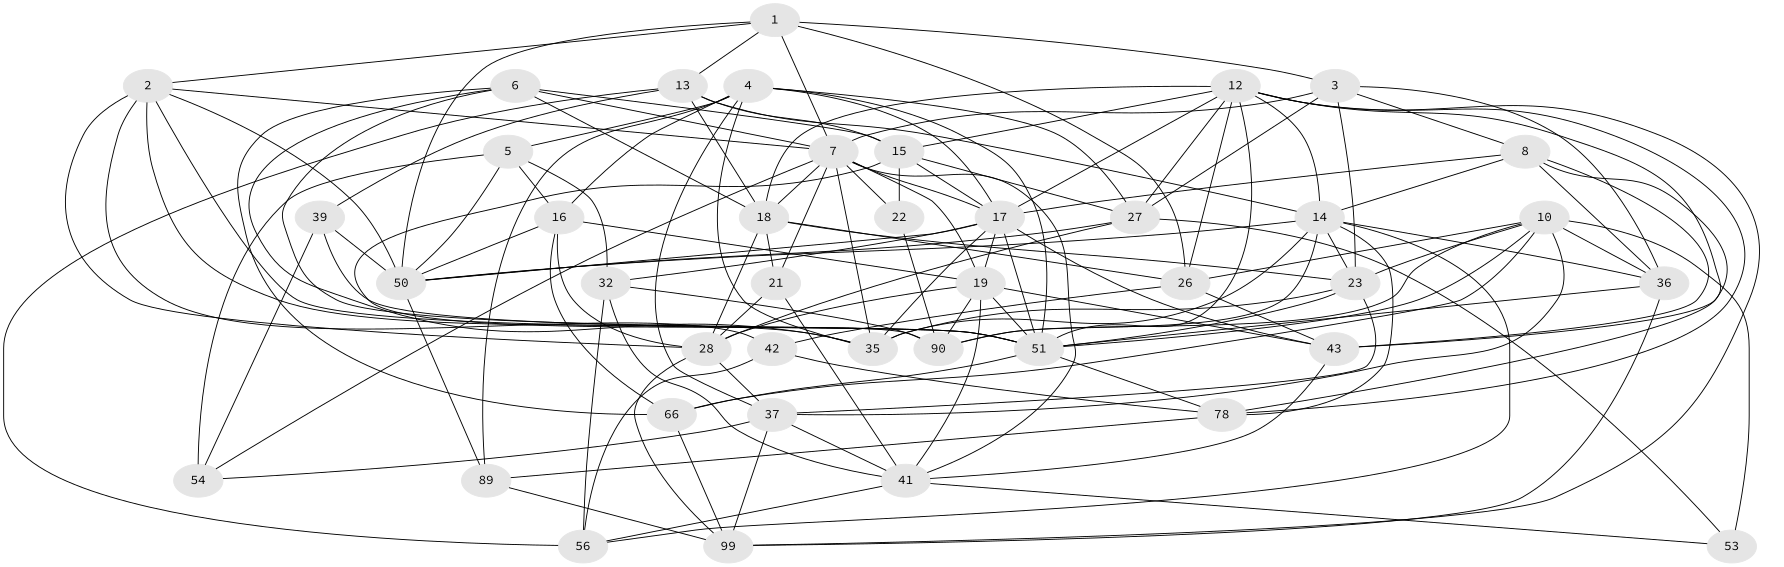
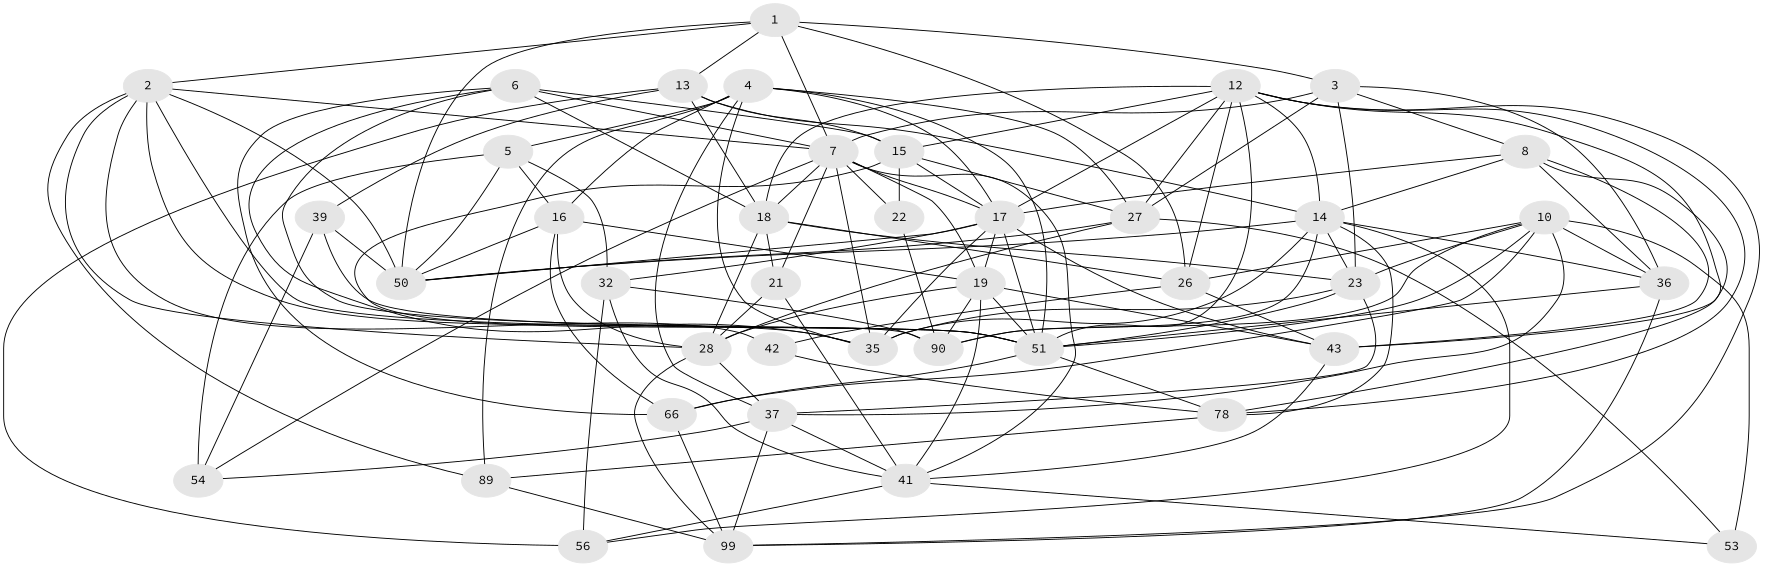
  graph {
    fontname="Source Code Pro"
    node [color=gray90 fontname="Source Code Pro" style=filled]
    edge [fontname="Source Code Pro"]
    1 [super="+102"]
    2 [super="+59+76"]
    3 [super="+79"]
    7 [super="+81+52+84"]
    13 [super="+33"]
    26 [super="+100"]
    50 [super="+67"]
    28 [super="+80+96"]
    35 [super="+47"]
    42
    51 [super="+91+61+70"]
    89
    8 [super="+38"]
    23 [super="+29"]
    27 [super="+55"]
    36 [super="+45"]
    17 [super="+44+25"]
    54
    18 [super="+31"]
    19 [super="+49+41"]
    21
    22 [super="+64"]
    n23 [label=41 super="+57"]
    15 [super="+34+30"]
    14 [super="+97+20+94"]
    39
    56 [super="+60"]
    43 [super="+85"]
    37 [super="+86+93"]
    99 [super="+105"]
    78 [super="+92"]
    66 [super="+77"]
    53
    4 [super="+9+82"]
    5 [super="+58"]
    16 [super="+101"]
    32 [super="+48"]
    90 [super="+106"]
    6 [super="+68"]
    10 [super="+11+88"]
    12 [super="+63+40+24"]
    1 -- 2
    1 -- 3
    1 -- 7
    1 -- 13
    1 -- 26
    1 -- 50
    2 -- 7
    2 -- 50
    2 -- 28
    2 -- 35
    2 -- 42
    2 -- 51
-   50 -- 89
+   2 -- 89
    3 -- 7
    3 -- 8
    3 -- 23
    3 -- 27
    3 -- 36
    7 -- 35
    7 -- 17
    7 -- 54
    7 -- 18
    7 -- 19
    7 -- 21
    7 -- 22
    7 -- n23
    13 -- 18
    13 -- 15
    13 -- 14
    13 -- 39
    13 -- 56
    26 -- 42
    26 -- 43
    28 -- 37
    28 -- 99
-   42 -- 56
    42 -- 78
    51 -- 78
    51 -- 66
    89 -- 99
    8 -- 36
    8 -- 17
    8 -- 14
    8 -- 43
    8 -- 78
    23 -- 35
    23 -- 51
    23 -- 37 [weight=2]
    27 -- 50
    27 -- 28
    27 -- 53
    36 -- 51
    36 -- 99
    17 -- 50
    17 -- 35
    17 -- 51
    17 -- 19
    17 -- 43
    17 -- 32
    18 -- 26
    18 -- 28
    18 -- 23
    18 -- 21
    19 -- 28
    19 -- 51
    19 -- n23
    19 -- 43
    19 -- 90
    21 -- 28
    21 -- n23
    22 -- 90
    n23 -- 56
    n23 -- 53
    15 -- 27
    15 -- 17
    15 -- 22 [weight=2]
    15 -- 90
    14 -- 50
    14 -- 35
    14 -- 23
    14 -- 36
    14 -- 56
    14 -- 78
    14 -- 90
    39 -- 50
    39 -- 51
    39 -- 54
    43 -- n23
    37 -- 54
    37 -- n23
    37 -- 99
    78 -- 89
    66 -- 99
    4 -- 35
    4 -- 51
    4 -- 89
    4 -- 27
    4 -- 17
    4 -- 37
    4 -- 5
    4 -- 16
    5 -- 50
    5 -- 54
    5 -- 16
    5 -- 32
    16 -- 50
    16 -- 28
    16 -- 19
    16 -- 66
    32 -- n23
    32 -- 56 [weight=2]
    32 -- 90
    6 -- 7
    6 -- 35
    6 -- 51
    6 -- 18
    6 -- 15
    6 -- 66
    10 -- 26
    10 -- 51
    10 -- 23
    10 -- 36
    10 -- 37
    10 -- 66 [weight=2]
    10 -- 53 [weight=2]
    10 -- 90
    12 -- 26
    12 -- 51
    12 -- 27 [weight=2]
    12 -- 17
    12 -- 18
    12 -- 15
    12 -- 14
    12 -- 43
    12 -- 99
    12 -- 78
  }
